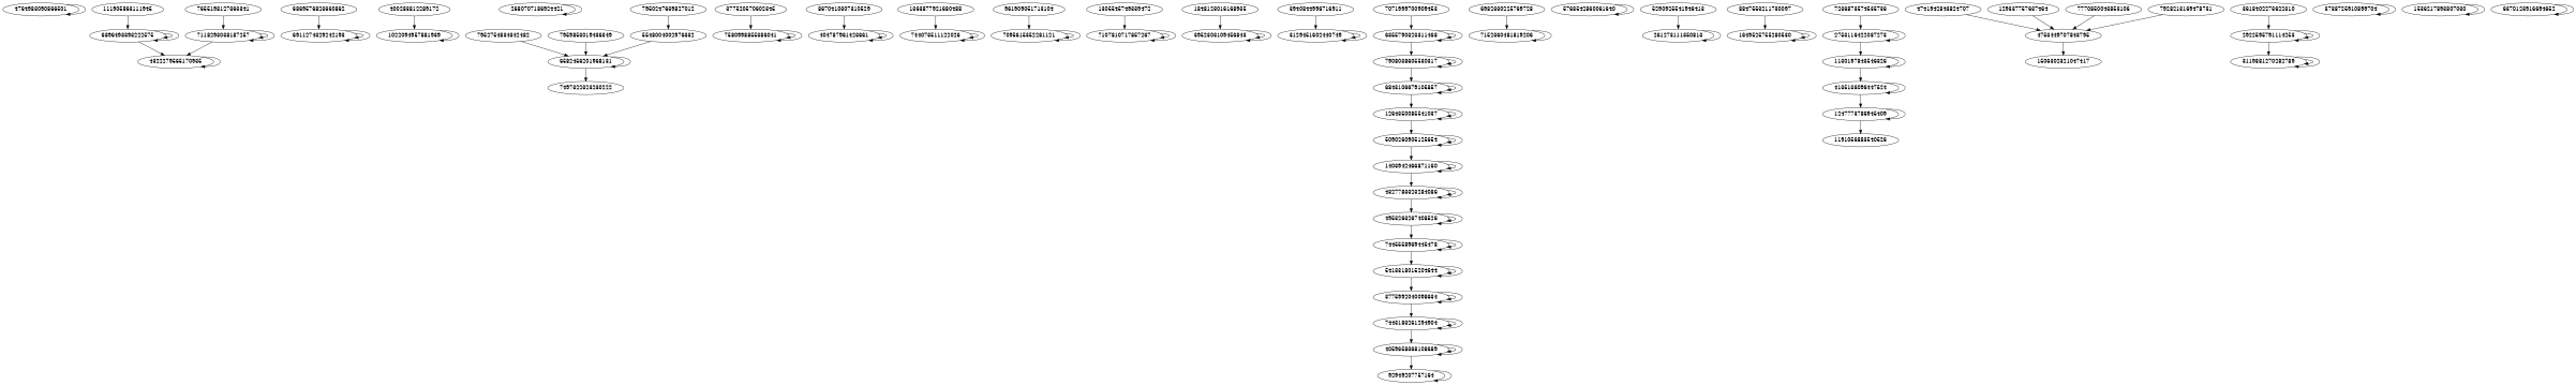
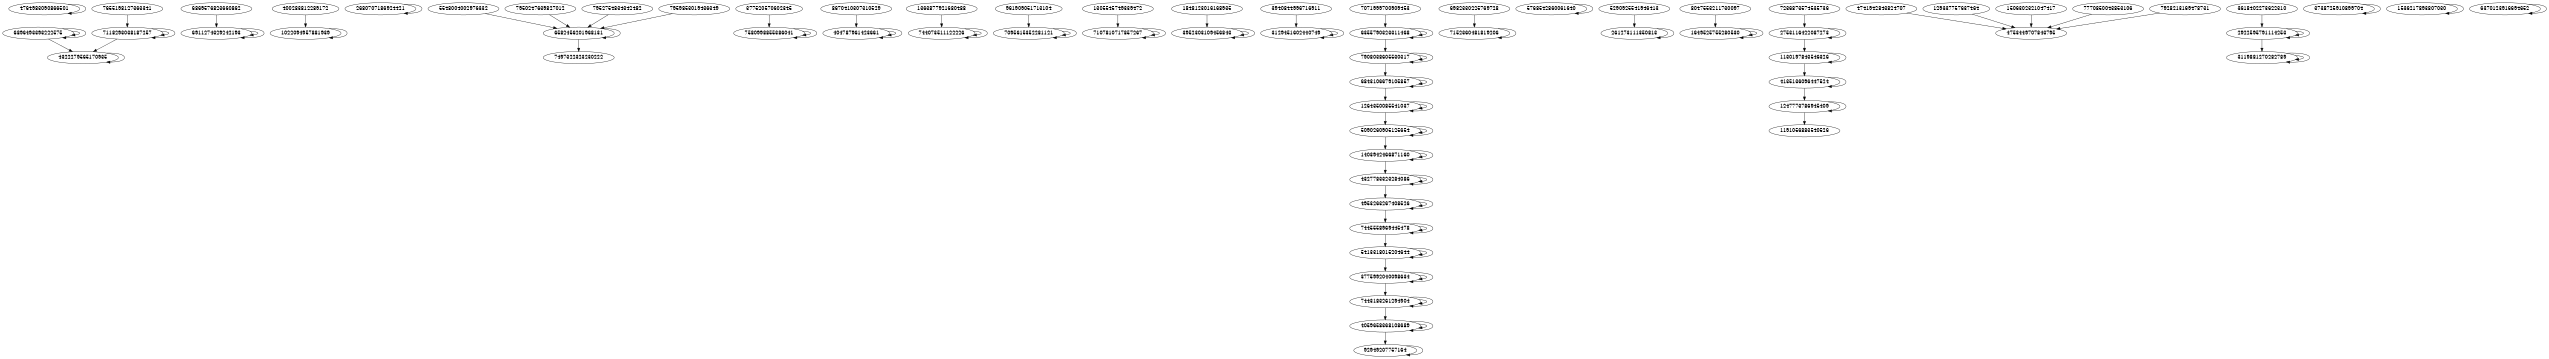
  digraph {
    4764983090866501
-   111905863111945
    6896493393222575
    4322279565170935
    6869576823660862
    6911274329242193
    400283812289172
    1022094957881939
    2680707186924421
    7655198127363341
    7118293038187257
    5548004002976332
    6582456201968131
    7497322323230222
    7950247639827012
    7952754834342482
    7959853019436349
    377520570602345
    7580998855386041
    8670410307310529
    404787961423661
    1363877921680488
-   744073511122226 [label=744073511122026]
+   744073511122226
    961909051713104
    7095615352281121
    1305545749339472
    7107810717857267
    1848123016168935
    3952303109456843
    3940844996716911
    3129451602440749
    7071999700909453
    6355790323311468
    7908038605530317
    6843106679105857
    6982330225769728
    7152360481819206
    5768542860061640
    5290925541946413
    261273111350813
-   8847553211730097
+   8847553211730097 [label=8047553211730097]
    1649525755280530
    7236873574535736
    2753116422087273
    1130197843546326
    4135136096447524
    1264350085541037
    4741942843824707
    4753449707843795
    129337757637464
    1506302321047417
    7770850043853106
    7928213169478731
    3618402273622310
    2922595791114253
    3119881270282789
    1247773786945409
    3738725910899704
    5090260905125654
    1191056883540526
    1403942466871160
    4327783323284086
    4953263267408526
    7445558969445478
    5413318015204644
    3775992040098634
    1536217893807030
    n68 [label=7443183261294904]
    4059658368108689
    92949207757164
    6370123916694652
    4764983090866501 -> 4764983090866501
-   111905863111945 -> 6896493393222575
    6896493393222575 -> 6896493393222575
    6896493393222575 -> 6896493393222575
    6896493393222575 -> 4322279565170935
    4322279565170935 -> 4322279565170935
    6869576823660862 -> 6911274329242193
    6911274329242193 -> 6911274329242193
    6911274329242193 -> 6911274329242193
    400283812289172 -> 1022094957881939
    1022094957881939 -> 1022094957881939
    2680707186924421 -> 2680707186924421
    7655198127363341 -> 7118293038187257
    7118293038187257 -> 4322279565170935
    7118293038187257 -> 7118293038187257
    7118293038187257 -> 7118293038187257
    5548004002976332 -> 6582456201968131
    6582456201968131 -> 6582456201968131
    6582456201968131 -> 7497322323230222
-   7950247639827012 -> 5548004002976332
+   7950247639827012 -> 6582456201968131
    7952754834342482 -> 6582456201968131
    7959853019436349 -> 6582456201968131
    377520570602345 -> 7580998855386041
    7580998855386041 -> 7580998855386041
    7580998855386041 -> 7580998855386041
    8670410307310529 -> 404787961423661
    404787961423661 -> 404787961423661
    404787961423661 -> 404787961423661
    1363877921680488 -> 744073511122226
    744073511122226 -> 744073511122226
    744073511122226 -> 744073511122226
    961909051713104 -> 7095615352281121
    7095615352281121 -> 7095615352281121
    7095615352281121 -> 7095615352281121
    1305545749339472 -> 7107810717857267
    7107810717857267 -> 7107810717857267
    7107810717857267 -> 7107810717857267
    1848123016168935 -> 3952303109456843
    3952303109456843 -> 3952303109456843
    3952303109456843 -> 3952303109456843
    3940844996716911 -> 3129451602440749
    3129451602440749 -> 3129451602440749
    3129451602440749 -> 3129451602440749
    7071999700909453 -> 6355790323311468
    6355790323311468 -> 6355790323311468
    6355790323311468 -> 6355790323311468
    6355790323311468 -> 7908038605530317
    7908038605530317 -> 7908038605530317
    7908038605530317 -> 7908038605530317
    7908038605530317 -> 6843106679105857
    6843106679105857 -> 6843106679105857
    6843106679105857 -> 6843106679105857
    6843106679105857 -> 1264350085541037
    6982330225769728 -> 7152360481819206
    7152360481819206 -> 7152360481819206
    5768542860061640 -> 5768542860061640
    5290925541946413 -> 261273111350813
    261273111350813 -> 261273111350813
    8847553211730097 -> 1649525755280530
    1649525755280530 -> 1649525755280530
    1649525755280530 -> 1649525755280530
    7236873574535736 -> 2753116422087273
    2753116422087273 -> 2753116422087273
    2753116422087273 -> 1130197843546326
    1130197843546326 -> 1130197843546326
    1130197843546326 -> 4135136096447524
    4135136096447524 -> 4135136096447524
    4135136096447524 -> 1247773786945409
    1264350085541037 -> 1264350085541037
    1264350085541037 -> 1264350085541037
    1264350085541037 -> 5090260905125654
    4741942843824707 -> 4753449707843795
    129337757637464 -> 4753449707843795
-   4753449707843795 -> 1506302321047417
+   1506302321047417 -> 4753449707843795
    7770850043853106 -> 4753449707843795
    7928213169478731 -> 4753449707843795
    3618402273622310 -> 2922595791114253
    2922595791114253 -> 2922595791114253
    2922595791114253 -> 2922595791114253
    2922595791114253 -> 3119881270282789
    3119881270282789 -> 3119881270282789
    3119881270282789 -> 3119881270282789
    1247773786945409 -> 1247773786945409
    1247773786945409 -> 1191056883540526
    3738725910899704 -> 3738725910899704
    5090260905125654 -> 5090260905125654
    5090260905125654 -> 5090260905125654
    5090260905125654 -> 1403942466871160
    1403942466871160 -> 1403942466871160
    1403942466871160 -> 1403942466871160
    1403942466871160 -> 4327783323284086
    4327783323284086 -> 4327783323284086
    4327783323284086 -> 4327783323284086
    4327783323284086 -> 4953263267408526
    4953263267408526 -> 4953263267408526
    4953263267408526 -> 4953263267408526
    4953263267408526 -> 7445558969445478
    7445558969445478 -> 7445558969445478
    7445558969445478 -> 7445558969445478
    7445558969445478 -> 5413318015204644
    5413318015204644 -> 5413318015204644
    5413318015204644 -> 5413318015204644
    5413318015204644 -> 3775992040098634
    3775992040098634 -> 3775992040098634
    3775992040098634 -> 3775992040098634
    3775992040098634 -> n68
    1536217893807030 -> 1536217893807030
    n68 -> n68
    n68 -> n68
    n68 -> 4059658368108689
    4059658368108689 -> 4059658368108689
    4059658368108689 -> 4059658368108689
    4059658368108689 -> 92949207757164
    92949207757164 -> 92949207757164
    6370123916694652 -> 6370123916694652
  }
